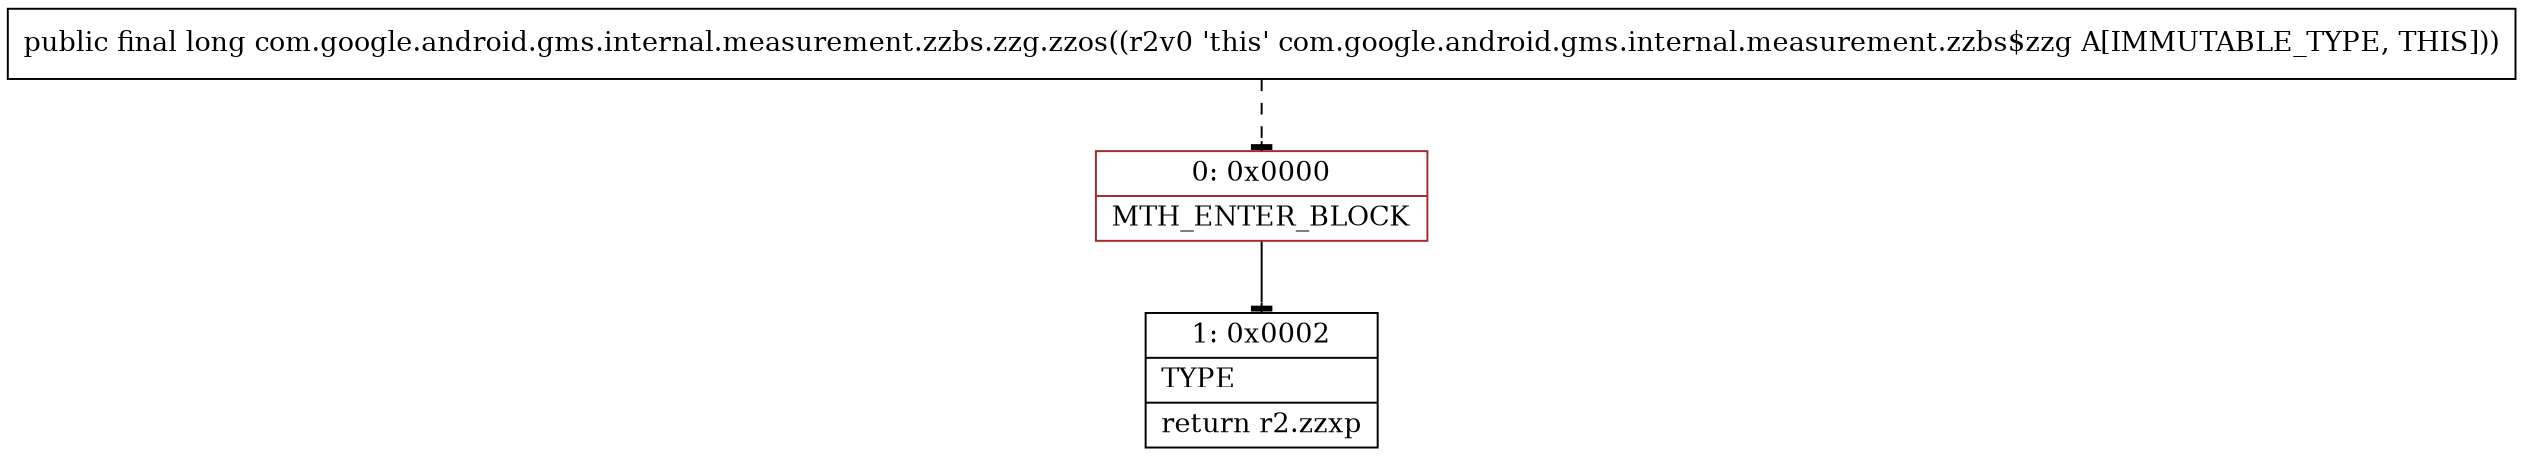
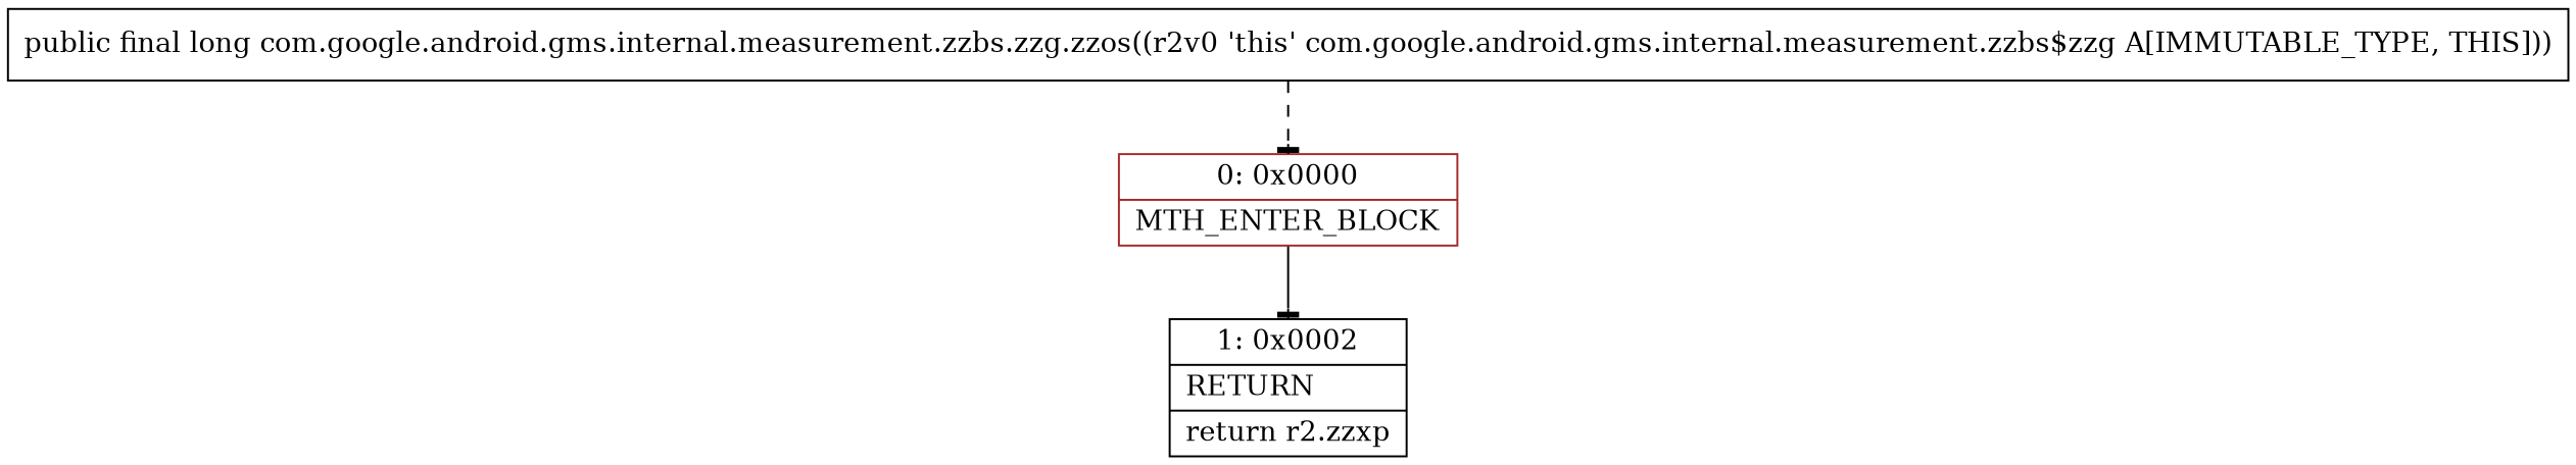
  digraph {
    node [shape=record color=black]
    edge [arrowhead=tee]
    n1 [label="{0\:\ 0x0000|MTH_ENTER_BLOCK\l}" color=brown]
-   n2 [label="{1\:\ 0x0002|TYPE\l|return r2.zzxp\l}"]
+   n2 [label="{1\:\ 0x0002|RETURN\l|return r2.zzxp\l}"]
    n3 [label="{public final long com.google.android.gms.internal.measurement.zzbs.zzg.zzos((r2v0 'this' com.google.android.gms.internal.measurement.zzbs$zzg A[IMMUTABLE_TYPE, THIS])) }"]
    n1 -> n2 [style=solid]
    n3 -> n1 [style=dashed]
  }
